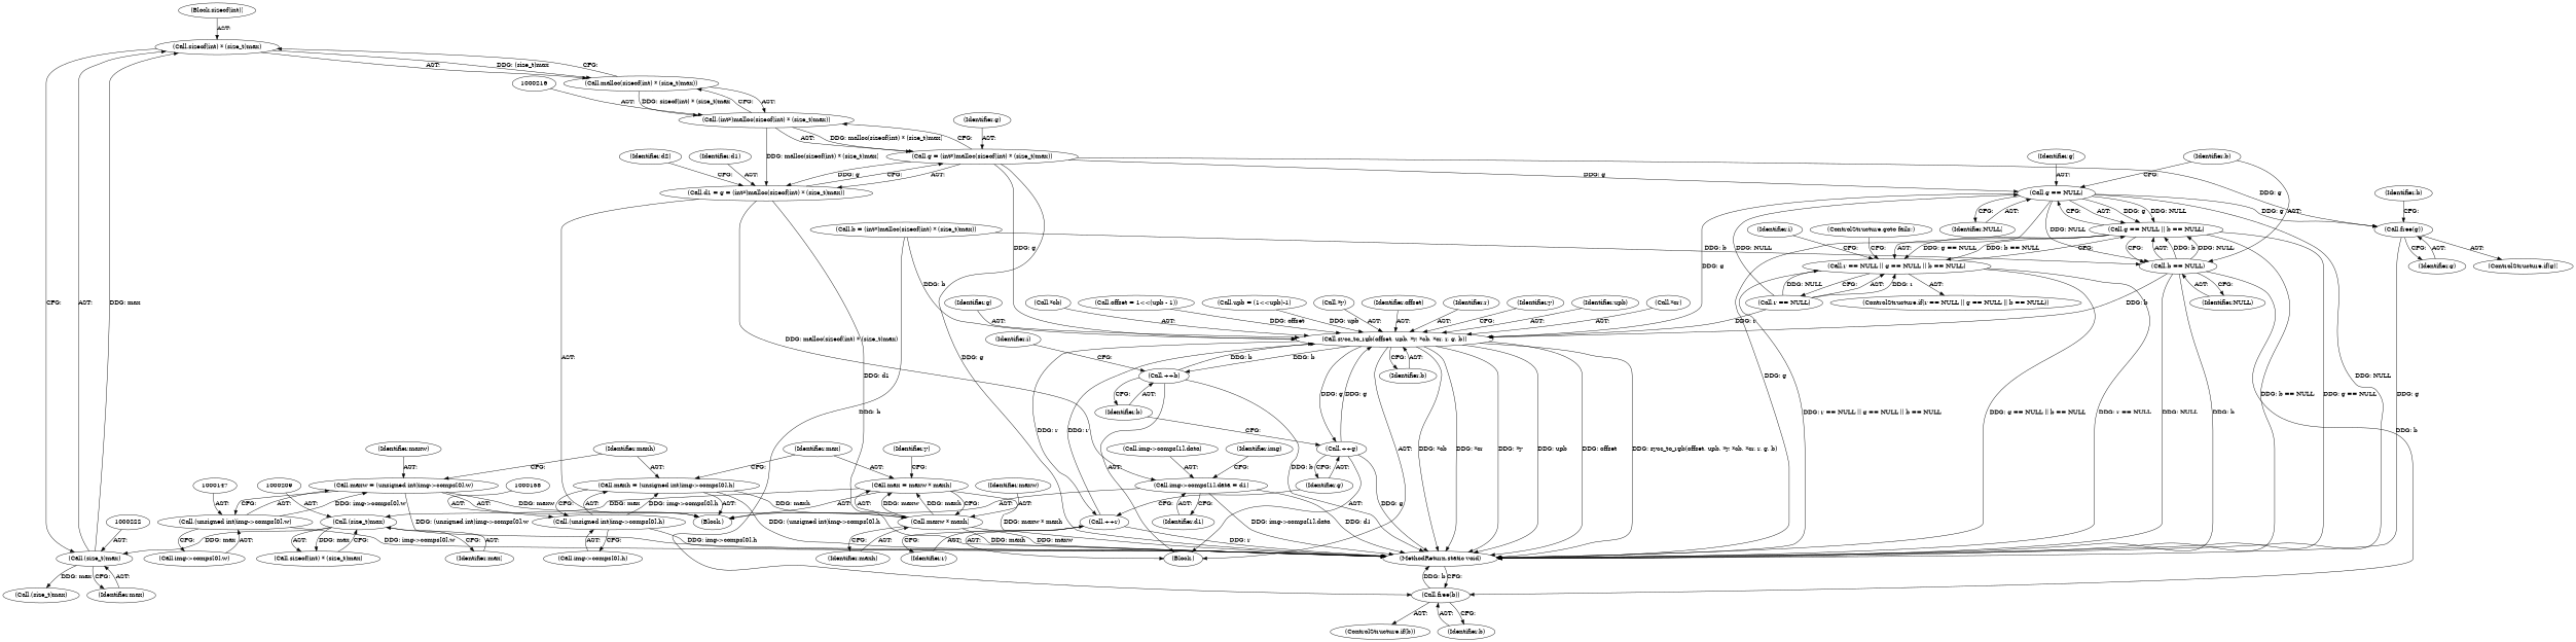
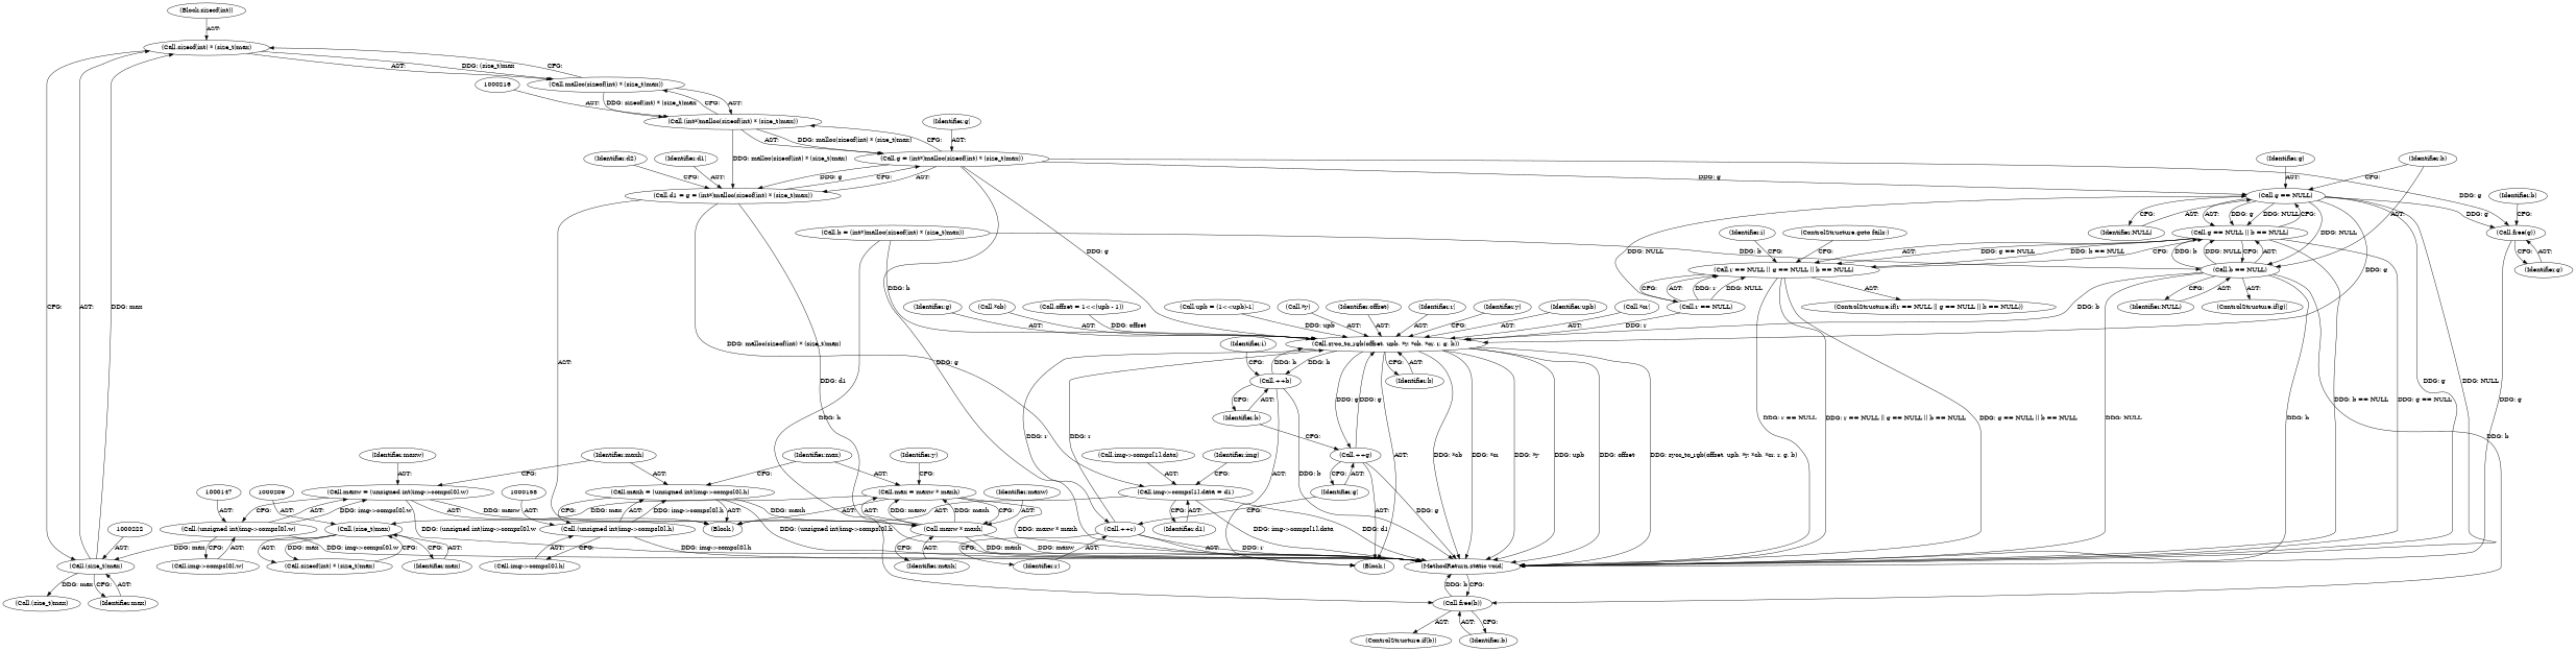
  digraph {
    n1 [label="(Call,sizeof(int) * (size_t)max)"]
    n2 [label="(Call,(size_t)max)"]
    n3 [label="(Call,malloc(sizeof(int) * (size_t)max))"]
    n4 [label="(Identifier,max)"]
    n5 [label="(Call,(size_t)max)"]
    n6 [label="(Call,(int*)malloc(sizeof(int) * (size_t)max))"]
    n7 [label="(Call,(size_t)max)"]
    n8 [label="(Call,sizeof(int) * (size_t)max)"]
    n9 [label="(Identifier,max)"]
    n10 [label="(Call,max = maxw * maxh)"]
    n11 [label="(Call,maxw * maxh)"]
    n12 [label="(MethodReturn,static void)"]
    n13 [label="(Block,)"]
    n14 [label="(Identifier,maxh)"]
    n15 [label="(Call,free(b))"]
    n16 [label="(Call,maxw = (unsigned int)img->comps[0].w)"]
    n17 [label="(Call,(unsigned int)img->comps[0].w)"]
    n18 [label="(Call,img->comps[0].w)"]
    n19 [label="(Call,maxh = (unsigned int)img->comps[0].h)"]
    n20 [label="(Call,(unsigned int)img->comps[0].h)"]
    n21 [label="(Call,img->comps[0].h)"]
    n22 [label="(Call,d1 = g = (int*)malloc(sizeof(int) * (size_t)max))"]
    n23 [label="(Call,g = (int*)malloc(sizeof(int) * (size_t)max))"]
    n24 [label="(Call,img->comps[1].data = d1)"]
    n25 [label="(Call,g == NULL)"]
    n26 [label="(Call,sycc_to_rgb(offset, upb, *y, *cb, *cr, r, g, b))"]
    n27 [label="(Call,free(g))"]
    n28 [label="(Identifier,d1)"]
    n29 [label="(Call,g == NULL || b == NULL)"]
    n30 [label="(Call,b == NULL)"]
    n31 [label="(Identifier,NULL)"]
    n32 [label="(Call,++r)"]
    n33 [label="(Call,++g)"]
    n34 [label="(Call,++b)"]
    n35 [label="(Identifier,b)"]
    n36 [label="(Block,)"]
    n37 [label="(Identifier,g)"]
    n38 [label="(ControlStructure,if(g))"]
    n39 [label="(Call,r == NULL || g == NULL || b == NULL)"]
    n40 [label="(Identifier,NULL)"]
    n41 [label="(Call,r == NULL)"]
    n42 [label="(ControlStructure,if(r == NULL || g == NULL || b == NULL))"]
    n43 [label="(ControlStructure,if(b))"]
    n44 [label="(Identifier,b)"]
    n45 [label="(Identifier,r)"]
    n46 [label="(Identifier,g)"]
    n47 [label="(Identifier,b)"]
    n48 [label="(Identifier,b)"]
    n49 [label="(Identifier,img)"]
    n50 [label="(Identifier,b)"]
    n51 [label="(Identifier,d2)"]
    n52 [label="(Identifier,y)"]
    n53 [label="(Identifier,maxw)"]
    n54 [label="(Identifier,g)"]
    n55 [label="(Call,img->comps[1].data)"]
    n56 [label="(Call,*cb)"]
    n57 [label="(Call,offset = 1<<(upb - 1))"]
    n58 [label="(Identifier,maxw)"]
    n59 [label="(Block,sizeof(int))"]
    n60 [label="(Call,upb = (1<<upb)-1)"]
    n61 [label="(Call,*y)"]
    n62 [label="(Identifier,maxh)"]
    n63 [label="(Identifier,offset)"]
    n64 [label="(Identifier,g)"]
    n65 [label="(Identifier,d1)"]
    n66 [label="(Identifier,r)"]
    n67 [label="(Identifier,y)"]
    n68 [label="(Identifier,i)"]
    n69 [label="(ControlStructure,goto fails;)"]
    n70 [label="(Identifier,upb)"]
    n71 [label="(Identifier,g)"]
    n72 [label="(Call,b = (int*)malloc(sizeof(int) * (size_t)max))"]
    n73 [label="(Call,*cr)"]
    n74 [label="(Identifier,i)"]
    n75 [label="(Identifier,max)"]
    1000222
    1000209
    1000147
    1000158
    1000216
    n1 -> n2 [label="CFG: "]
    n1 -> n3 [label="AST: "]
    n1 -> n3 [label="DDG: (size_t)max"]
    n2 -> n1 [label="AST: "]
    n2 -> n1 [label="DDG: max"]
    n2 -> n4 [label="CFG: "]
    n2 -> n5 [label="DDG: max"]
    n3 -> n1 [label="CFG: "]
    n3 -> n6 [label="AST: "]
    n3 -> n6 [label="DDG: sizeof(int) * (size_t)max"]
    n4 -> n2 [label="AST: "]
    n6 -> n3 [label="CFG: "]
    n6 -> n22 [label="DDG: malloc(sizeof(int) * (size_t)max)"]
    n6 -> n23 [label="AST: "]
    n6 -> n23 [label="DDG: malloc(sizeof(int) * (size_t)max)"]
    n7 -> n2 [label="DDG: max"]
    n7 -> n8 [label="AST: "]
    n7 -> n8 [label="DDG: max"]
    n7 -> n9 [label="CFG: "]
    n8 -> n7 [label="CFG: "]
    n9 -> n7 [label="AST: "]
    n10 -> n7 [label="DDG: max"]
    n10 -> n11 [label="CFG: "]
    n10 -> n12 [label="DDG: maxw * maxh"]
    n10 -> n13 [label="AST: "]
    n11 -> n10 [label="AST: "]
    n11 -> n10 [label="DDG: maxw"]
    n11 -> n10 [label="DDG: maxh"]
    n11 -> n12 [label="DDG: maxw"]
    n11 -> n12 [label="DDG: maxh"]
    n11 -> n14 [label="CFG: "]
    n12 -> n15 [label="CFG: "]
    n14 -> n11 [label="AST: "]
    n15 -> n12 [label="DDG: b"]
    n15 -> n43 [label="AST: "]
    n15 -> n44 [label="CFG: "]
    n16 -> n11 [label="DDG: maxw"]
    n16 -> n12 [label="DDG: (unsigned int)img->comps[0].w"]
    n16 -> n13 [label="AST: "]
    n16 -> n17 [label="CFG: "]
    n17 -> n12 [label="DDG: img->comps[0].w"]
    n17 -> n16 [label="AST: "]
    n17 -> n16 [label="DDG: img->comps[0].w"]
    n17 -> n18 [label="CFG: "]
    n18 -> n17 [label="AST: "]
    n19 -> n11 [label="DDG: maxh"]
    n19 -> n12 [label="DDG: (unsigned int)img->comps[0].h"]
    n19 -> n13 [label="AST: "]
    n19 -> n20 [label="CFG: "]
    n20 -> n12 [label="DDG: img->comps[0].h"]
    n20 -> n19 [label="AST: "]
    n20 -> n19 [label="DDG: img->comps[0].h"]
    n20 -> n21 [label="CFG: "]
    n21 -> n20 [label="AST: "]
    n22 -> n12 [label="DDG: d1"]
    n22 -> n13 [label="AST: "]
    n22 -> n23 [label="CFG: "]
    n22 -> n24 [label="DDG: malloc(sizeof(int) * (size_t)max)"]
    n23 -> n6 [label="CFG: "]
    n23 -> n12 [label="DDG: g"]
    n23 -> n22 [label="AST: "]
    n23 -> n22 [label="DDG: g"]
    n23 -> n25 [label="DDG: g"]
    n23 -> n26 [label="DDG: g"]
    n23 -> n27 [label="DDG: g"]
    n24 -> n12 [label="DDG: img->comps[1].data"]
    n24 -> n12 [label="DDG: d1"]
    n24 -> n13 [label="AST: "]
    n24 -> n28 [label="CFG: "]
    n25 -> n12 [label="DDG: g"]
    n25 -> n12 [label="DDG: NULL"]
    n25 -> n26 [label="DDG: g"]
    n25 -> n27 [label="DDG: g"]
    n25 -> n29 [label="AST: "]
    n25 -> n29 [label="DDG: g"]
    n25 -> n29 [label="DDG: NULL"]
    n25 -> n30 [label="DDG: NULL"]
    n25 -> n31 [label="CFG: "]
    n26 -> n12 [label="DDG: sycc_to_rgb(offset, upb, *y, *cb, *cr, r, g, b)"]
    n26 -> n12 [label="DDG: *cb"]
    n26 -> n12 [label="DDG: *cr"]
    n26 -> n12 [label="DDG: *y"]
    n26 -> n12 [label="DDG: upb"]
    n26 -> n12 [label="DDG: offset"]
    n26 -> n32 [label="DDG: r"]
    n26 -> n33 [label="DDG: g"]
    n26 -> n34 [label="DDG: b"]
    n26 -> n35 [label="CFG: "]
    n26 -> n36 [label="AST: "]
    n27 -> n12 [label="DDG: g"]
    n27 -> n37 [label="CFG: "]
-   n27 -> n38 [label="AST: "]
+   n30 -> n38 [label="AST: "]
    n28 -> n24 [label="AST: "]
    n29 -> n12 [label="DDG: b == NULL"]
    n29 -> n12 [label="DDG: g == NULL"]
    n29 -> n25 [label="CFG: "]
    n29 -> n30 [label="CFG: "]
    n29 -> n39 [label="AST: "]
    n29 -> n39 [label="DDG: g == NULL"]
    n29 -> n39 [label="DDG: b == NULL"]
    n30 -> n12 [label="DDG: NULL"]
    n30 -> n12 [label="DDG: b"]
    n30 -> n15 [label="DDG: b"]
    n30 -> n26 [label="DDG: b"]
    n30 -> n29 [label="AST: "]
    n30 -> n29 [label="DDG: b"]
    n30 -> n29 [label="DDG: NULL"]
    n30 -> n40 [label="CFG: "]
    n31 -> n25 [label="AST: "]
    n32 -> n12 [label="DDG: r"]
    n32 -> n26 [label="DDG: r"]
    n32 -> n36 [label="AST: "]
    n32 -> n45 [label="CFG: "]
    n33 -> n12 [label="DDG: g"]
    n33 -> n26 [label="DDG: g"]
    n33 -> n36 [label="AST: "]
    n33 -> n46 [label="CFG: "]
    n34 -> n12 [label="DDG: b"]
    n34 -> n26 [label="DDG: b"]
    n34 -> n36 [label="AST: "]
    n34 -> n47 [label="CFG: "]
    n35 -> n26 [label="AST: "]
    n37 -> n27 [label="AST: "]
    n39 -> n12 [label="DDG: r == NULL"]
    n39 -> n12 [label="DDG: r == NULL || g == NULL || b == NULL"]
    n39 -> n12 [label="DDG: g == NULL || b == NULL"]
    n39 -> n29 [label="CFG: "]
    n39 -> n41 [label="CFG: "]
    n39 -> n42 [label="AST: "]
    n40 -> n30 [label="AST: "]
    n41 -> n25 [label="DDG: NULL"]
    n41 -> n26 [label="DDG: r"]
    n41 -> n39 [label="AST: "]
    n41 -> n39 [label="DDG: r"]
    n41 -> n39 [label="DDG: NULL"]
    n44 -> n15 [label="AST: "]
    n45 -> n32 [label="AST: "]
    n46 -> n32 [label="CFG: "]
    n46 -> n33 [label="AST: "]
    n47 -> n33 [label="CFG: "]
    n47 -> n34 [label="AST: "]
    n48 -> n27 [label="CFG: "]
    n49 -> n24 [label="CFG: "]
    n50 -> n25 [label="CFG: "]
    n50 -> n30 [label="AST: "]
    n51 -> n22 [label="CFG: "]
    n52 -> n10 [label="CFG: "]
    n53 -> n16 [label="AST: "]
    n54 -> n26 [label="AST: "]
    n55 -> n24 [label="AST: "]
    n56 -> n26 [label="AST: "]
    n57 -> n26 [label="DDG: offset"]
    n58 -> n11 [label="AST: "]
    n59 -> n1 [label="AST: "]
    n60 -> n26 [label="DDG: upb"]
    n61 -> n26 [label="AST: "]
    n62 -> n16 [label="CFG: "]
    n62 -> n19 [label="AST: "]
    n63 -> n26 [label="AST: "]
    n64 -> n23 [label="AST: "]
    n65 -> n22 [label="AST: "]
    n66 -> n26 [label="AST: "]
    n67 -> n26 [label="CFG: "]
    n68 -> n34 [label="CFG: "]
    n69 -> n39 [label="CFG: "]
    n70 -> n26 [label="AST: "]
    n71 -> n25 [label="AST: "]
    n72 -> n15 [label="DDG: b"]
    n72 -> n26 [label="DDG: b"]
    n72 -> n30 [label="DDG: b"]
    n73 -> n26 [label="AST: "]
    n74 -> n39 [label="CFG: "]
    n75 -> n10 [label="AST: "]
    n75 -> n19 [label="CFG: "]
    1000222 -> n2 [label="AST: "]
    1000209 -> n7 [label="AST: "]
    1000147 -> n17 [label="AST: "]
    1000158 -> n20 [label="AST: "]
    1000216 -> n6 [label="AST: "]
  }
